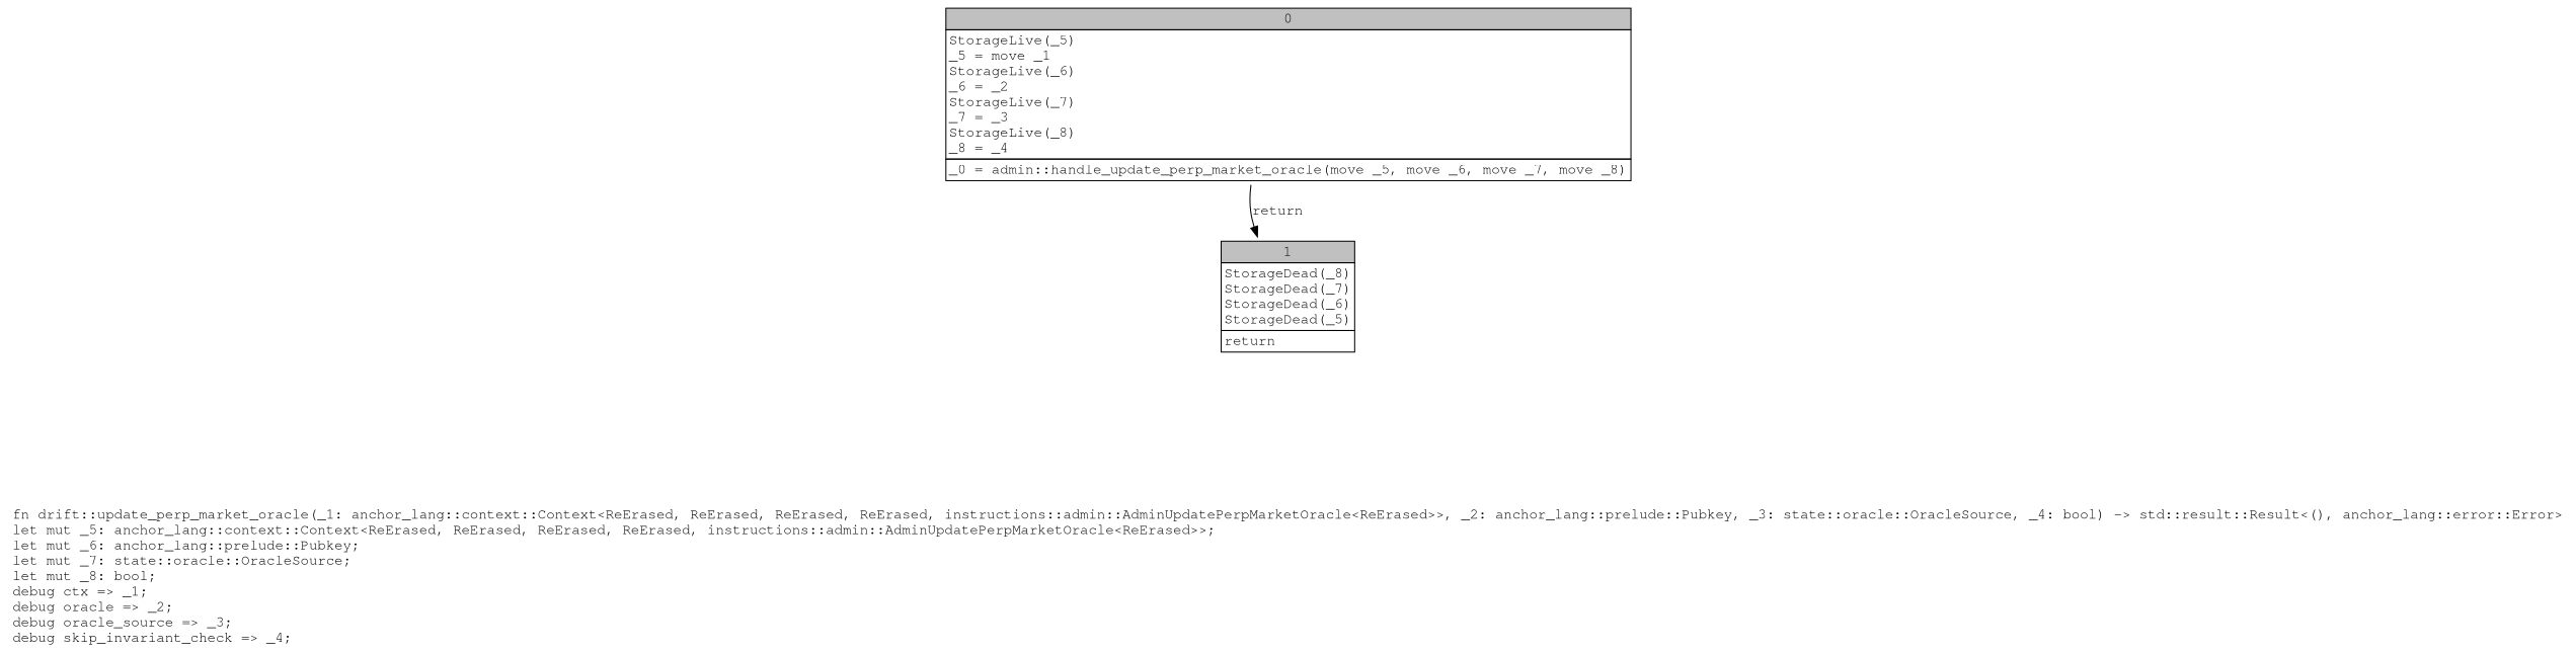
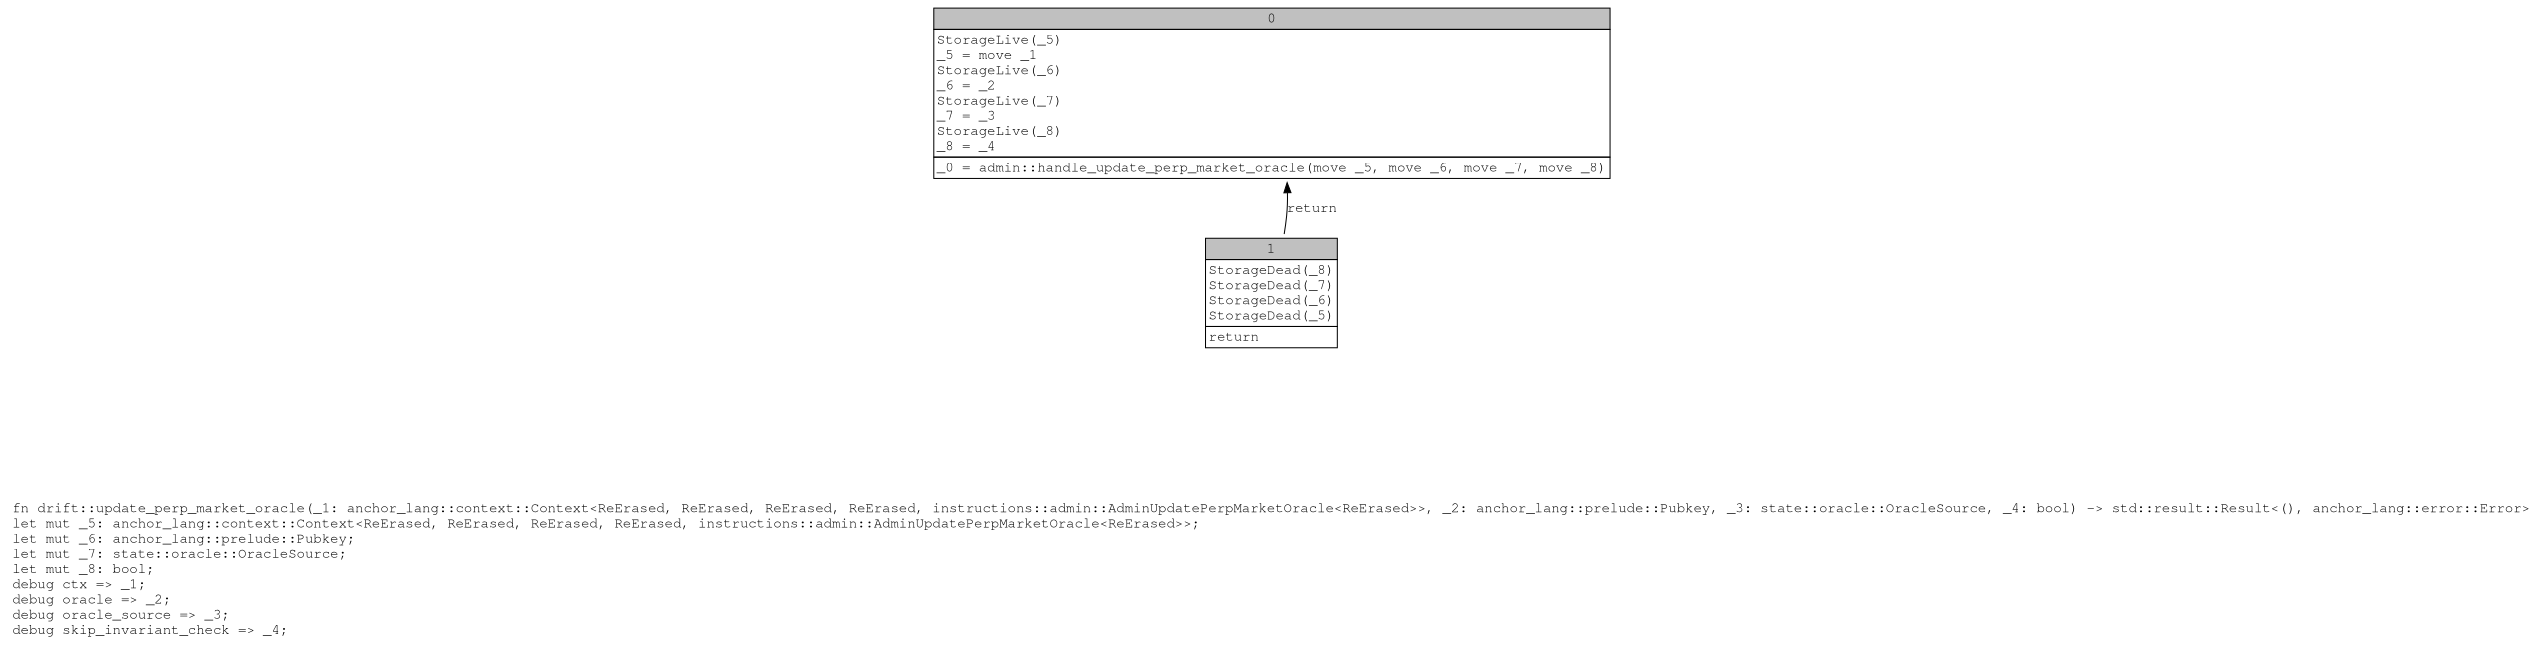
  digraph {
    fontname="Courier, monospace"
    label=<fn drift::update_perp_market_oracle(_1: anchor_lang::context::Context&lt;ReErased, ReErased, ReErased, ReErased, instructions::admin::AdminUpdatePerpMarketOracle&lt;ReErased&gt;&gt;, _2: anchor_lang::prelude::Pubkey, _3: state::oracle::OracleSource, _4: bool) -&gt; std::result::Result&lt;(), anchor_lang::error::Error&gt;<br align="left"/>let mut _5: anchor_lang::context::Context&lt;ReErased, ReErased, ReErased, ReErased, instructions::admin::AdminUpdatePerpMarketOracle&lt;ReErased&gt;&gt;;<br align="left"/>let mut _6: anchor_lang::prelude::Pubkey;<br align="left"/>let mut _7: state::oracle::OracleSource;<br align="left"/>let mut _8: bool;<br align="left"/>debug ctx =&gt; _1;<br align="left"/>debug oracle =&gt; _2;<br align="left"/>debug oracle_source =&gt; _3;<br align="left"/>debug skip_invariant_check =&gt; _4;<br align="left"/>>
    node [fontname="Courier, monospace" shape=none]
    n1 [label=<<table border="0" cellborder="1" cellspacing="0"><tr><td bgcolor="gray" align="center" colspan="1">0</td></tr><tr><td align="left" balign="left">StorageLive(_5)<br/>_5 = move _1<br/>StorageLive(_6)<br/>_6 = _2<br/>StorageLive(_7)<br/>_7 = _3<br/>StorageLive(_8)<br/>_8 = _4<br/></td></tr><tr><td align="left">_0 = admin::handle_update_perp_market_oracle(move _5, move _6, move _7, move _8)</td></tr></table>>]
    n2 [label=<<table border="0" cellborder="1" cellspacing="0"><tr><td bgcolor="gray" align="center" colspan="1">1</td></tr><tr><td align="left" balign="left">StorageDead(_8)<br/>StorageDead(_7)<br/>StorageDead(_6)<br/>StorageDead(_5)<br/></td></tr><tr><td align="left">return</td></tr></table>>]
-   n1 -> n2 [fontname="Courier, monospace" label=return]
+   n2 -> n1 [fontname="Courier, monospace" label=return]
  }
